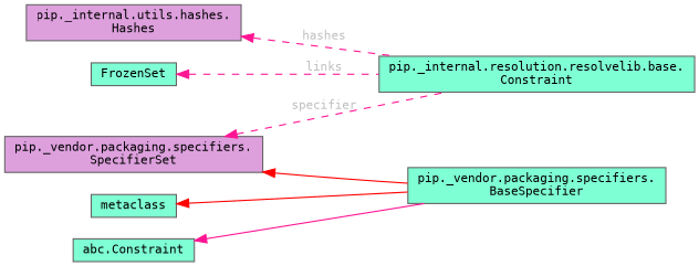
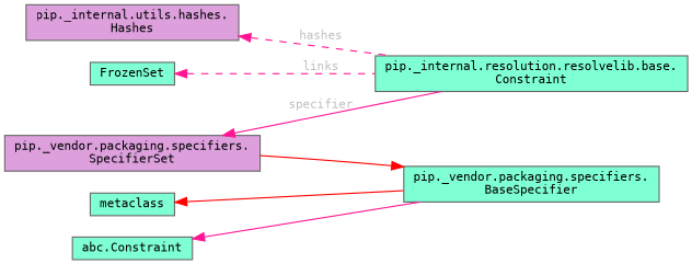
  digraph {
    fontname="DejaVu Sans Mono"
    rankdir=LR
    node [color=gray40 fillcolor=aquamarine fontname="DejaVu Sans Mono" fontsize=10 shape=box style=filled]
    edge [color=deeppink dir=back fontname="DejaVu Sans Mono" fontsize=10 labelfontname=Helvetica labelfontsize=10 style=dashed]
    n1 [fontcolor=black height=0.2 label="pip._internal.resolution.resolvelib.base.\lConstraint" width=0.4]
    n2 [fillcolor=plum height=0.2 label="pip._vendor.packaging.specifiers.\lSpecifierSet" width=0.4]
    n3 [height=0.2 label="pip._vendor.packaging.specifiers.\lBaseSpecifier" width=0.4]
    n4 [height=0.2 label=metaclass width=0.4]
    n5 [height=0.2 label="abc.Constraint" width=0.4]
    n6 [fillcolor=plum height=0.2 label="pip._internal.utils.hashes.\lHashes" width=0.4]
    n7 [height=0.2 label=FrozenSet width=0.4]
-   n2 -> n1 [fontcolor=grey label=" specifier"]
-   n2 -> n3 [color=red style=solid]
+   n2 -> n1 [fontcolor=grey label=" specifier" style=solid]
+   n3 -> n2 [color=red style=solid]
    n4 -> n3 [color=red style=solid]
    n5 -> n3 [style=solid]
    n6 -> n1 [fontcolor=grey label=" hashes"]
    n7 -> n1 [fontcolor=grey label=" links"]
  }
